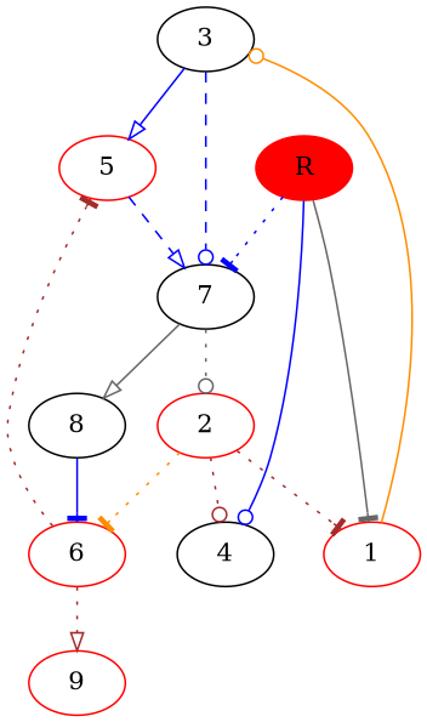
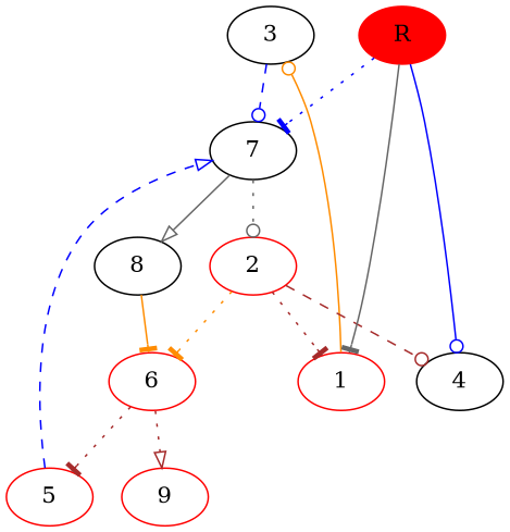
  digraph {
    node [color=red]
    edge [arrowhead=tee color=blue style=dotted]
    3 [color=black]
    1
    5
    7 [color=black]
    2
    4 [color=black]
    6
    9
    8 [color=black]
    R [fillcolor="#ff0000" style=filled]
-   3 -> 5 [arrowhead=onormal style=solid]
    3 -> 7 [arrowhead=odot style=dashed]
    1 -> 3 [arrowhead=odot color=darkorange style=solid]
    5 -> 7 [arrowhead=onormal style=dashed]
    7 -> 2 [arrowhead=odot color=gray40]
    7 -> 8 [arrowhead=onormal color=gray40 style=solid]
    2 -> 1 [color=brown]
-   2 -> 4 [arrowhead=odot color=brown]
+   2 -> 4 [arrowhead=odot color=brown style=dashed]
    2 -> 6 [color=darkorange]
    6 -> 5 [color=brown]
    6 -> 9 [arrowhead=onormal color=brown]
-   8 -> 6 [style=solid]
+   8 -> 6 [color=darkorange style=solid]
    R -> 1 [color=gray40 style=solid]
    R -> 7
    R -> 4 [arrowhead=odot style=solid]
  }
